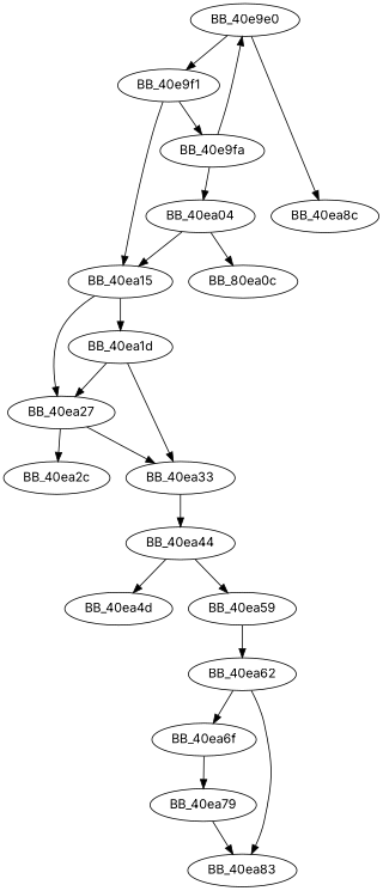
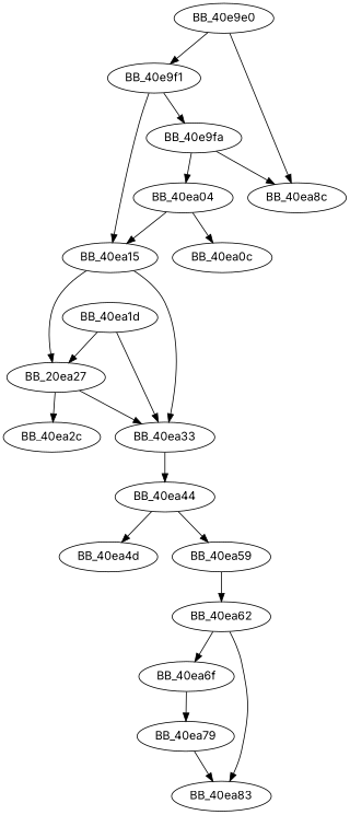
  digraph {
    fontname=Inter
    node [fontname=Inter]
    edge [fontname=Inter]
    BB_40e9e0
    BB_40e9f1
    BB_40ea8c
    BB_40e9fa
    BB_40ea15
    BB_40ea04
-   BB_40ea0c [label=BB_80ea0c]
+   BB_40ea0c
    BB_40ea1d
-   BB_40ea27
+   BB_40ea27 [label=BB_20ea27]
    BB_40ea33
    BB_40ea2c
    BB_40ea44
    BB_40ea4d
    BB_40ea59
    n15 [label=BB_40ea62]
    BB_40ea6f
    BB_40ea83
    BB_40ea79
    BB_40e9e0 -> BB_40e9f1
    BB_40e9e0 -> BB_40ea8c
    BB_40e9f1 -> BB_40e9fa
    BB_40e9f1 -> BB_40ea15
-   BB_40e9fa -> BB_40e9e0
+   BB_40e9fa -> BB_40ea8c
    BB_40e9fa -> BB_40ea04
-   BB_40ea15 -> BB_40ea1d
+   BB_40ea15 -> BB_40ea33
    BB_40ea15 -> BB_40ea27
    BB_40ea04 -> BB_40ea15
    BB_40ea04 -> BB_40ea0c
    BB_40ea1d -> BB_40ea27
    BB_40ea1d -> BB_40ea33
    BB_40ea27 -> BB_40ea33
    BB_40ea27 -> BB_40ea2c
    BB_40ea33 -> BB_40ea44
    BB_40ea44 -> BB_40ea4d
    BB_40ea44 -> BB_40ea59
    BB_40ea59 -> n15
    n15 -> BB_40ea6f
    n15 -> BB_40ea83
    BB_40ea6f -> BB_40ea79
    BB_40ea79 -> BB_40ea83
  }
